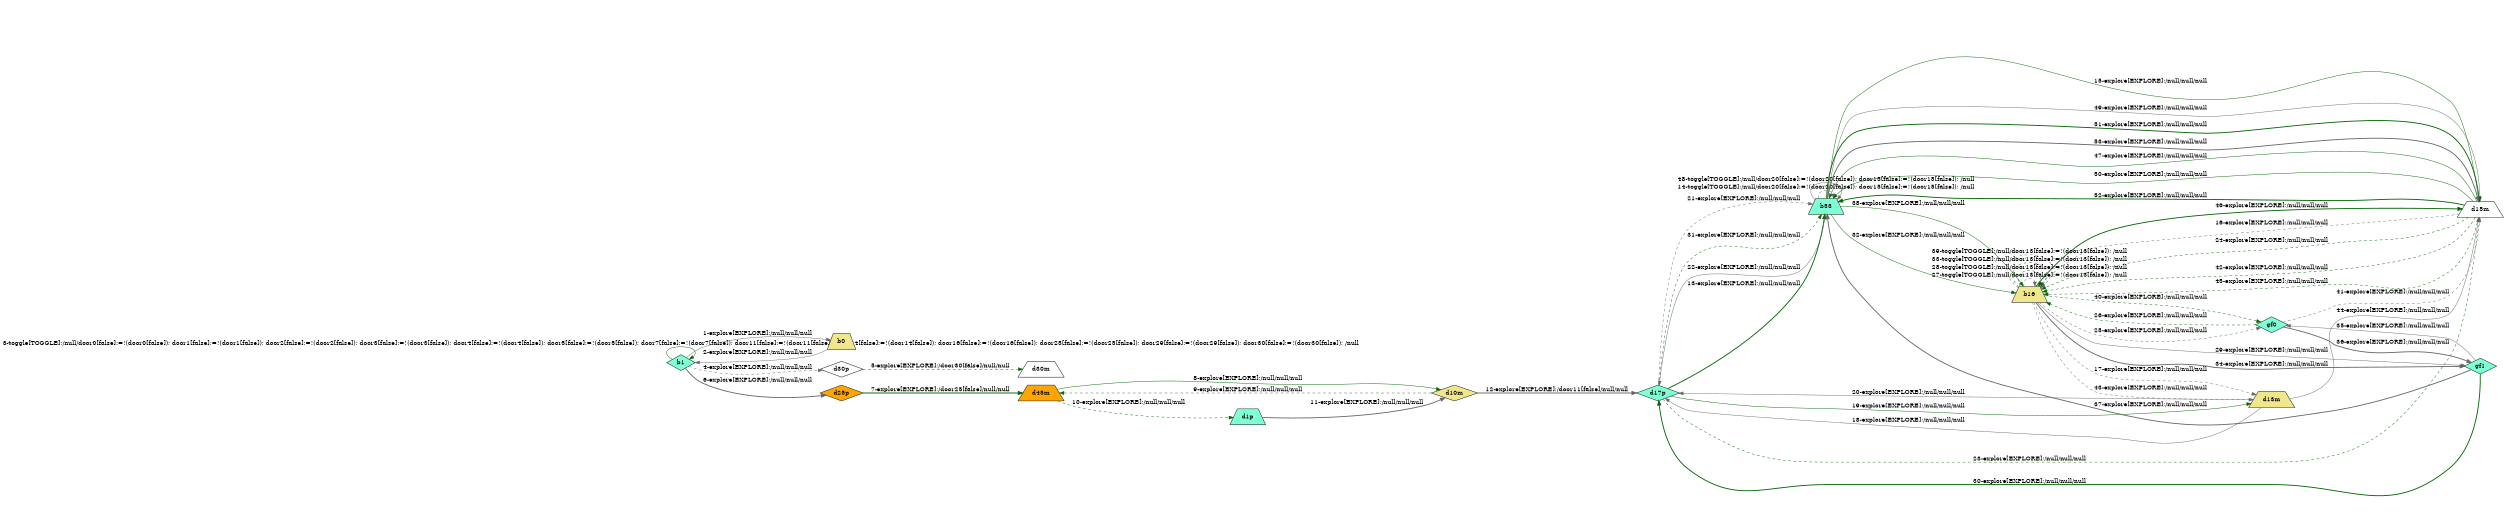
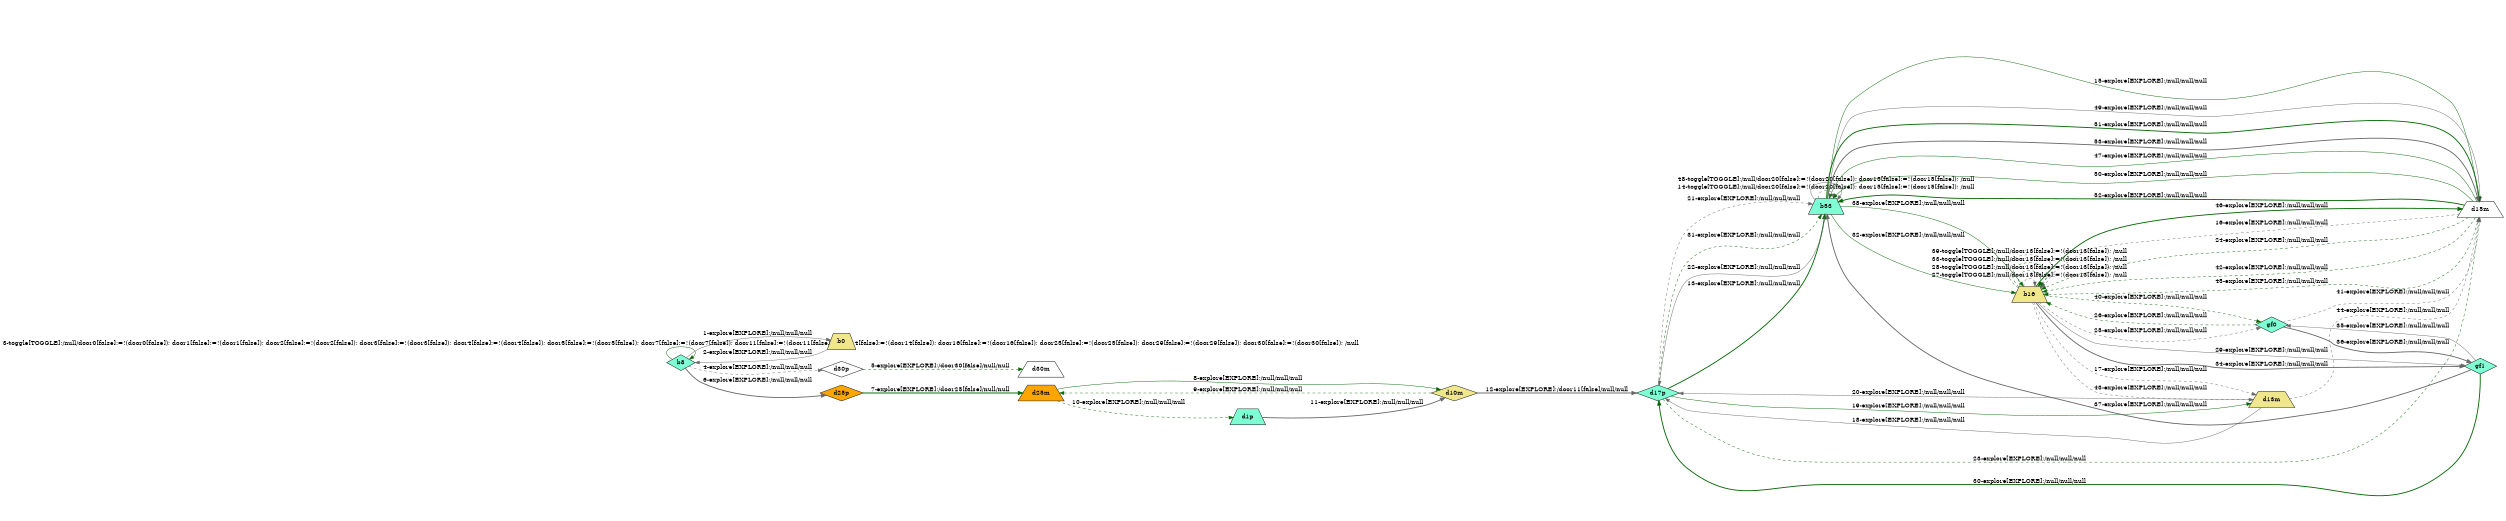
  digraph {
    rankdir=LR
    node [fillcolor=aquamarine shape=trapezium style=filled]
    edge [color=gray40 style=dashed]
-   b1 [shape=diamond]
+   b1 [shape=diamond label=b8]
    b0 [fillcolor=khaki]
    d30p [fillcolor=white shape=diamond]
    d25p [fillcolor=orange shape=diamond]
    d30m [fillcolor=white]
-   d25m [fillcolor=orange label=d45m]
+   d25m [fillcolor=orange]
    n7 [fillcolor=khaki label=d10m shape=diamond]
    d1p
    n9 [label=d17p shape=diamond]
    n10 [label=b53]
    d15m [fillcolor=white]
    d13m [fillcolor=khaki]
    n13 [fillcolor=khaki label=b16]
    gf0 [shape=diamond]
    gf1 [shape=diamond]
    b1 -> b1 [color=darkgreen label="3-toggle[TOGGLE];/null/door0[false]:=!(door0[false]); door1[false]:=!(door1[false]); door2[false]:=!(door2[false]); door3[false]:=!(door3[false]); door4[false]:=!(door4[false]); door5[false]:=!(door5[false]); door7[false]:=!(door7[false]); door11[false]:=!(door11[false]); door14[false]:=!(door14[false]); door16[false]:=!(door16[false]); door25[false]:=!(door25[false]); door29[false]:=!(door29[false]); door30[false]:=!(door30[false]); /null" style=solid]
    b1 -> b0 [label="1-explore[EXPLORE];/null/null/null" style=solid]
    b1 -> d30p [label="4-explore[EXPLORE];/null/null/null"]
    b1 -> d25p [label="6-explore[EXPLORE];/null/null/null" style=bold]
    b0 -> b1 [label="2-explore[EXPLORE];/null/null/null" style=solid]
    d30p -> d30m [color=darkgreen label="5-explore[EXPLORE];/door30[false]/null/null"]
    d25p -> d25m [color=darkgreen label="7-explore[EXPLORE];/door25[false]/null/null" style=bold]
    d25m -> n7 [color=darkgreen label="8-explore[EXPLORE];/null/null/null" style=solid]
    d25m -> d1p [color=darkgreen label="10-explore[EXPLORE];/null/null/null"]
    n7 -> d25m [color=darkgreen label="9-explore[EXPLORE];/null/null/null"]
    n7 -> n9 [label="12-explore[EXPLORE];/door11[false]/null/null" style=bold]
    d1p -> n7 [label="11-explore[EXPLORE];/null/null/null" style=bold]
    n9 -> n10 [color=darkgreen label="13-explore[EXPLORE];/null/null/null" style=bold]
    n9 -> n10 [label="21-explore[EXPLORE];/null/null/null"]
    n9 -> n10 [color=darkgreen label="31-explore[EXPLORE];/null/null/null"]
    n9 -> d15m [color=darkgreen label="23-explore[EXPLORE];/null/null/null"]
    n9 -> d13m [color=darkgreen label="19-explore[EXPLORE];/null/null/null" style=solid]
    n10 -> n9 [label="22-explore[EXPLORE];/null/null/null" style=solid]
    n10 -> n10 [label="14-toggle[TOGGLE];/null/door20[false]:=!(door20[false]); door15[false]:=!(door15[false]); /null"]
    n10 -> n10 [label="48-toggle[TOGGLE];/null/door20[false]:=!(door20[false]); door15[false]:=!(door15[false]); /null" style=solid]
    n10 -> d15m [color=darkgreen label="15-explore[EXPLORE];/null/null/null" style=solid]
    n10 -> d15m [label="49-explore[EXPLORE];/null/null/null" style=solid]
    n10 -> d15m [color=darkgreen label="51-explore[EXPLORE];/null/null/null" style=bold]
    n10 -> d15m [label="53-explore[EXPLORE];/null/null/null" style=bold]
    n10 -> n13 [color=darkgreen label="32-explore[EXPLORE];/null/null/null" style=solid]
    n10 -> n13 [color=darkgreen label="38-explore[EXPLORE];/null/null/null" style=solid]
    d15m -> n10 [color=darkgreen label="47-explore[EXPLORE];/null/null/null" style=solid]
    d15m -> n10 [color=darkgreen label="50-explore[EXPLORE];/null/null/null" style=solid]
    d15m -> n10 [color=darkgreen label="52-explore[EXPLORE];/null/null/null" style=bold]
    d15m -> n13 [label="16-explore[EXPLORE];/null/null/null"]
    d15m -> n13 [color=darkgreen label="24-explore[EXPLORE];/null/null/null"]
    d15m -> n13 [color=darkgreen label="42-explore[EXPLORE];/null/null/null"]
    d15m -> n13 [color=darkgreen label="45-explore[EXPLORE];/null/null/null"]
    d13m -> n9 [label="18-explore[EXPLORE];/null/null/null" style=solid]
    d13m -> n9 [label="20-explore[EXPLORE];/null/null/null" style=solid]
-   d13m -> d15m [label="44-explore[EXPLORE];/null/null/null" style=solid]
+   d13m -> d15m [label="44-explore[EXPLORE];/null/null/null"]
    n13 -> d15m [color=darkgreen label="46-explore[EXPLORE];/null/null/null" style=bold]
    n13 -> d13m [label="17-explore[EXPLORE];/null/null/null"]
    n13 -> d13m [label="43-explore[EXPLORE];/null/null/null"]
    n13 -> n13 [label="27-toggle[TOGGLE];/null/door13[false]:=!(door13[false]); /null"]
    n13 -> n13 [color=darkgreen label="28-toggle[TOGGLE];/null/door13[false]:=!(door13[false]); /null"]
    n13 -> n13 [color=darkgreen label="33-toggle[TOGGLE];/null/door13[false]:=!(door13[false]); /null"]
    n13 -> n13 [label="39-toggle[TOGGLE];/null/door13[false]:=!(door13[false]); /null"]
    n13 -> gf0 [label="25-explore[EXPLORE];/null/null/null"]
    n13 -> gf0 [color=darkgreen label="40-explore[EXPLORE];/null/null/null"]
    n13 -> gf1 [label="29-explore[EXPLORE];/null/null/null" style=solid]
    n13 -> gf1 [label="34-explore[EXPLORE];/null/null/null" style=bold]
    gf0 -> d15m [label="41-explore[EXPLORE];/null/null/null"]
    gf0 -> n13 [color=darkgreen label="26-explore[EXPLORE];/null/null/null"]
    gf0 -> gf1 [label="36-explore[EXPLORE];/null/null/null" style=bold]
    gf1 -> n9 [color=darkgreen label="30-explore[EXPLORE];/null/null/null" style=bold]
    gf1 -> n10 [label="37-explore[EXPLORE];/null/null/null" style=bold]
    gf1 -> gf0 [label="35-explore[EXPLORE];/null/null/null" style=solid]
  }
